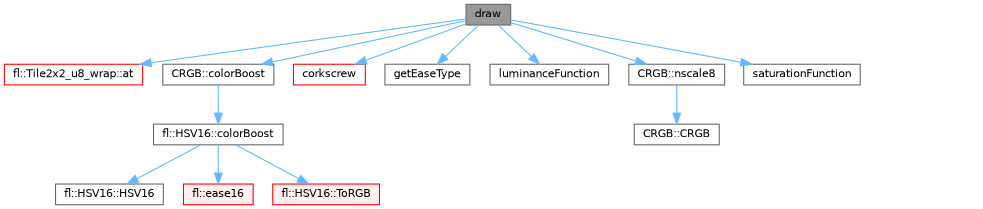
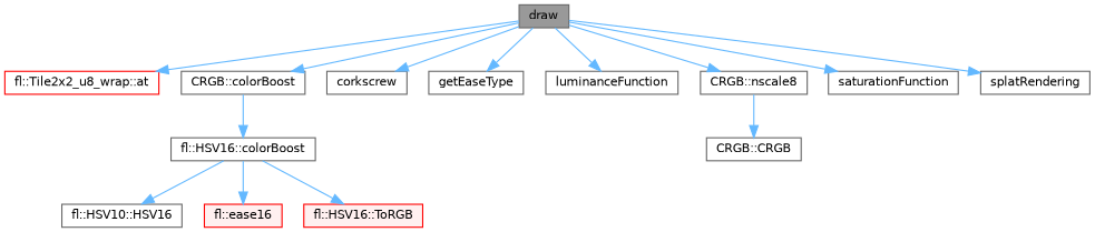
  digraph {
    rankdir=TB
    node [color=grey40 fillcolor=white fontname=Helvetica fontsize=10 shape=box style=filled]
    edge [color=steelblue1 fontname=Helvetica fontsize=10 labelfontname=Helvetica labelfontsize=10 style=solid]
    n1 [color=gray40 fillcolor=grey60 fontcolor=black height=0.2 label=draw width=0.4]
    n2 [color=red height=0.2 label="fl::Tile2x2_u8_wrap::at" width=0.4]
    n3 [height=0.2 label="CRGB::colorBoost" width=0.4]
-   n4 [color=red height=0.2 label=corkscrew width=0.4]
+   n4 [height=0.2 label=corkscrew width=0.4]
    n5 [height=0.2 label=getEaseType width=0.4]
    n6 [height=0.2 label=luminanceFunction width=0.4]
    n7 [height=0.2 label="CRGB::nscale8" width=0.4]
    n8 [height=0.2 label=saturationFunction width=0.4]
+   n9 [height=0.2 label=splatRendering width=0.4]
    n10 [height=0.2 label="fl::HSV16::colorBoost" width=0.4]
    n11 [height=0.2 label="CRGB::CRGB" width=0.4]
-   n12 [height=0.2 label="fl::HSV16::HSV16" width=0.4]
+   n12 [height=0.2 label="fl::HSV10::HSV16" width=0.4]
    n13 [color=red fillcolor="#FFF0F0" height=0.2 label="fl::ease16" width=0.4]
    n14 [color=red fillcolor="#FFF0F0" height=0.2 label="fl::HSV16::ToRGB" width=0.4]
    n1 -> n2
    n1 -> n3
    n1 -> n4
    n1 -> n5
    n1 -> n6
    n1 -> n7
    n1 -> n8
+   n1 -> n9
    n3 -> n10
    n7 -> n11
    n10 -> n12
    n10 -> n13
    n10 -> n14
  }
